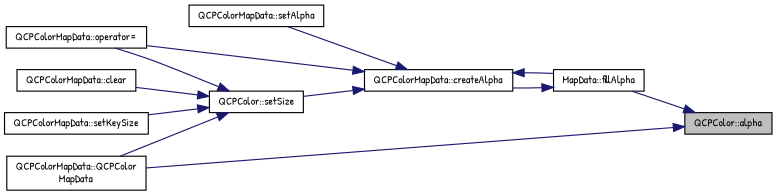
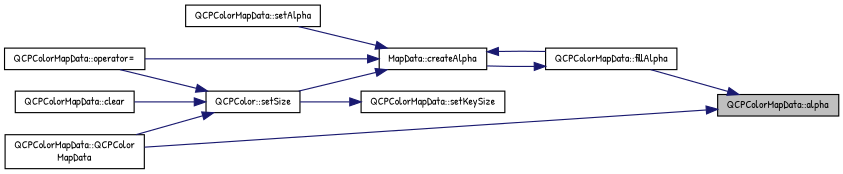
  digraph {
    fontname="Patrick Hand"
    rankdir=RL
    node [color=black fillcolor=white fontname="Patrick Hand" fontsize=10 shape=record style=filled]
    edge [color=midnightblue dir=back fontname="Patrick Hand" fontsize=10 labelfontname=Helvetica labelfontsize=10 style=solid]
-   n1 [fillcolor=grey75 fontcolor=black height=0.2 label="QCPColor::alpha" width=0.4]
-   n2 [height=0.2 label="MapData::fillAlpha" width=0.4]
+   n1 [fillcolor=grey75 fontcolor=black height=0.2 label="QCPColorMapData::alpha" width=0.4]
+   n2 [height=0.2 label="QCPColorMapData::fillAlpha" width=0.4]
    n3 [height=0.2 label="QCPColorMapData::QCPColor\lMapData" width=0.4]
-   n4 [height=0.2 label="QCPColorMapData::createAlpha" width=0.4]
+   n4 [height=0.2 label="MapData::createAlpha" width=0.4]
    n5 [height=0.2 label="QCPColorMapData::setAlpha" width=0.4]
    n6 [height=0.2 label="QCPColorMapData::operator=" width=0.4]
    n7 [height=0.2 label="QCPColor::setSize" width=0.4]
    n8 [height=0.2 label="QCPColorMapData::clear" width=0.4]
    n9 [height=0.2 label="QCPColorMapData::setKeySize" width=0.4]
    n1 -> n2
    n1 -> n3
    n2 -> n4
    n4 -> n2
    n4 -> n5
    n4 -> n6
    n4 -> n7
    n7 -> n3
    n7 -> n6
    n7 -> n8
-   n7 -> n9
+   n9 -> n7
  }
